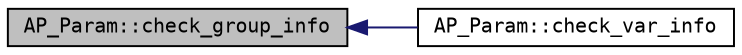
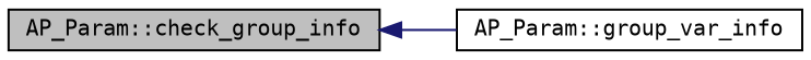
  digraph {
    rankdir=LR
    fontname="DejaVu Sans Mono"
    node [color=black fontname="DejaVu Sans Mono" fontsize=10 shape=record style=filled]
    n1 [fillcolor=grey75 fontcolor=black height=0.2 label="AP_Param::check_group_info" width=0.4]
-   n2 [fillcolor=white height=0.2 label="AP_Param::check_var_info" width=0.4]
+   n2 [fillcolor=white height=0.2 label="AP_Param::group_var_info" width=0.4]
    n1 -> n2 [color=midnightblue dir=back fontname="DejaVu Sans Mono" fontsize=10 labelfontname=Helvetica labelfontsize=10 style=solid]
  }
